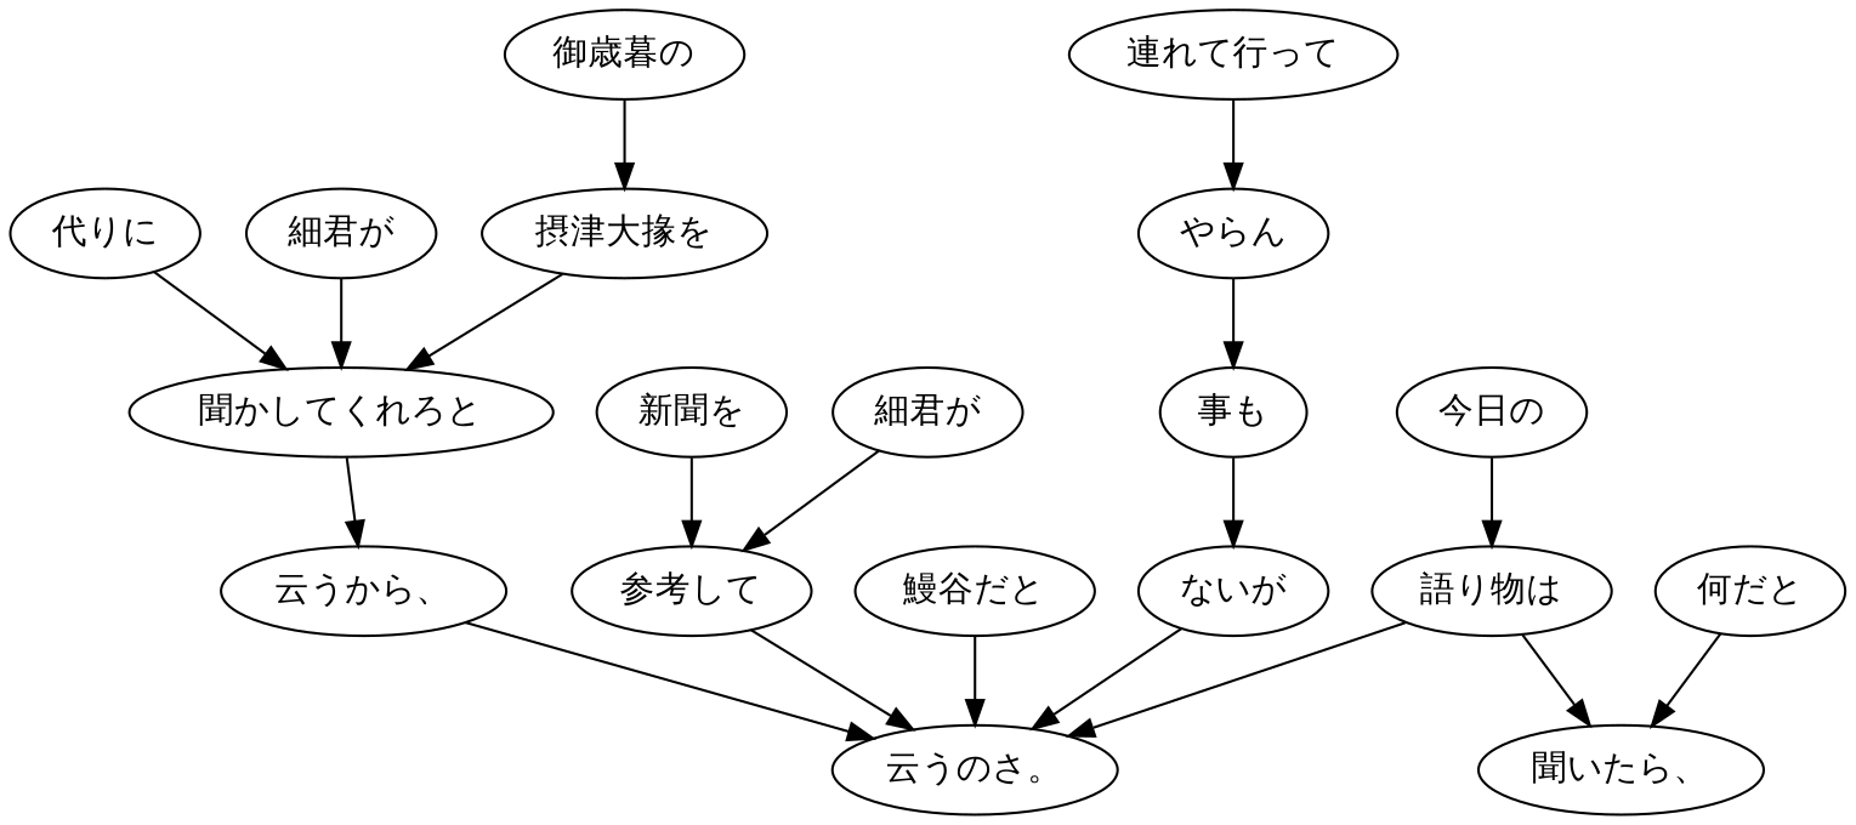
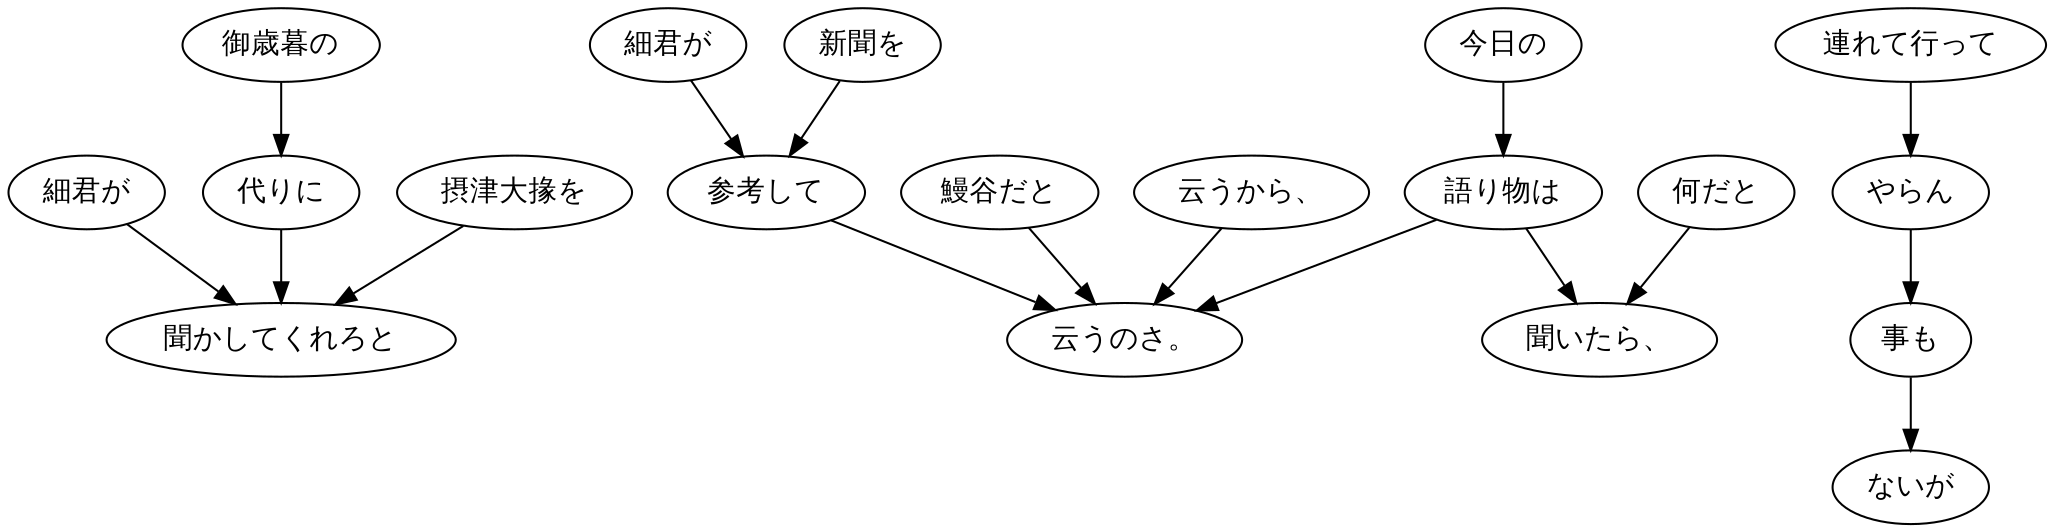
  digraph {
    fontname="IBM Plex Mono"
    node [fontname="IBM Plex Mono"]
    edge [fontname="IBM Plex Mono"]
    n1 [label="細君が"]
    n2 [label="聞かしてくれろと"]
    n3 [label="云うから、"]
    n4 [label="御歳暮の"]
    n5 [label="代りに"]
    n6 [label="摂津大掾を"]
    n7 [label="云うのさ。"]
    n8 [label="連れて行って"]
    n9 [label="やらん"]
    n10 [label="事も"]
    n11 [label="ないが"]
    n12 [label="今日の"]
    n13 [label="語り物は"]
    n14 [label="聞いたら、"]
    n15 [label="何だと"]
    n16 [label="細君が"]
    n17 [label="参考して"]
    n18 [label="新聞を"]
    n19 [label="鰻谷だと"]
    n1 -> n2
-   n2 -> n3
    n3 -> n7
-   n4 -> n6
+   n4 -> n5
    n5 -> n2
    n6 -> n2
    n8 -> n9
    n9 -> n10
    n10 -> n11
-   n11 -> n7
    n12 -> n13
    n13 -> n7
    n13 -> n14
    n15 -> n14
    n16 -> n17
    n17 -> n7
    n18 -> n17
    n19 -> n7
  }
